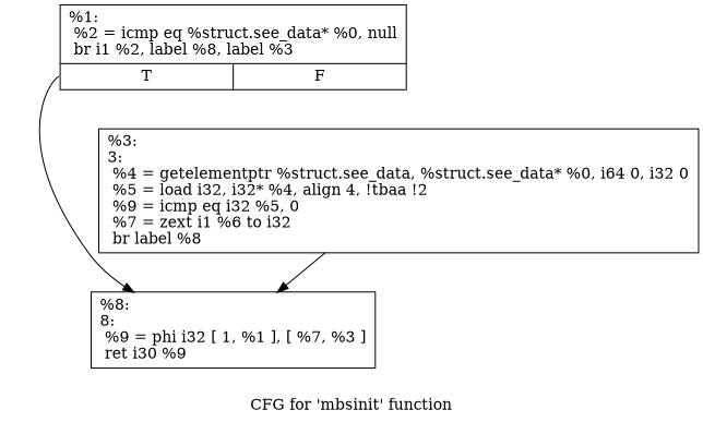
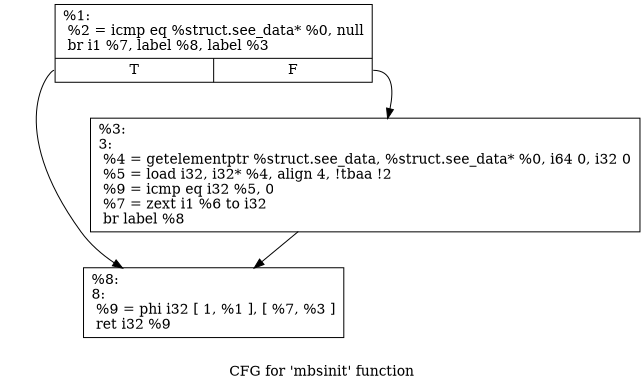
  digraph {
    label="CFG for 'mbsinit' function"
    node [shape=record]
-   n1 [label="{%1:\l  %2 = icmp eq %struct.see_data* %0, null\l  br i1 %2, label %8, label %3\l|{<s0>T|<s1>F}}"]
-   n2 [label="{%8:\l8:                                                \l  %9 = phi i32 [ 1, %1 ], [ %7, %3 ]\l  ret i30 %9\l}"]
+   n1 [label="{%1:\l  %2 = icmp eq %struct.see_data* %0, null\l  br i1 %7, label %8, label %3\l|{<s0>T|<s1>F}}"]
+   n2 [label="{%8:\l8:                                                \l  %9 = phi i32 [ 1, %1 ], [ %7, %3 ]\l  ret i32 %9\l}"]
    n3 [label="{%3:\l3:                                                \l  %4 = getelementptr %struct.see_data, %struct.see_data* %0, i64 0, i32 0\l  %5 = load i32, i32* %4, align 4, !tbaa !2\l  %9 = icmp eq i32 %5, 0\l  %7 = zext i1 %6 to i32\l  br label %8\l}"]
    n1 -> n2 [tailport=s0]
+   n1 -> n3 [tailport=s1]
    n3 -> n2
  }
